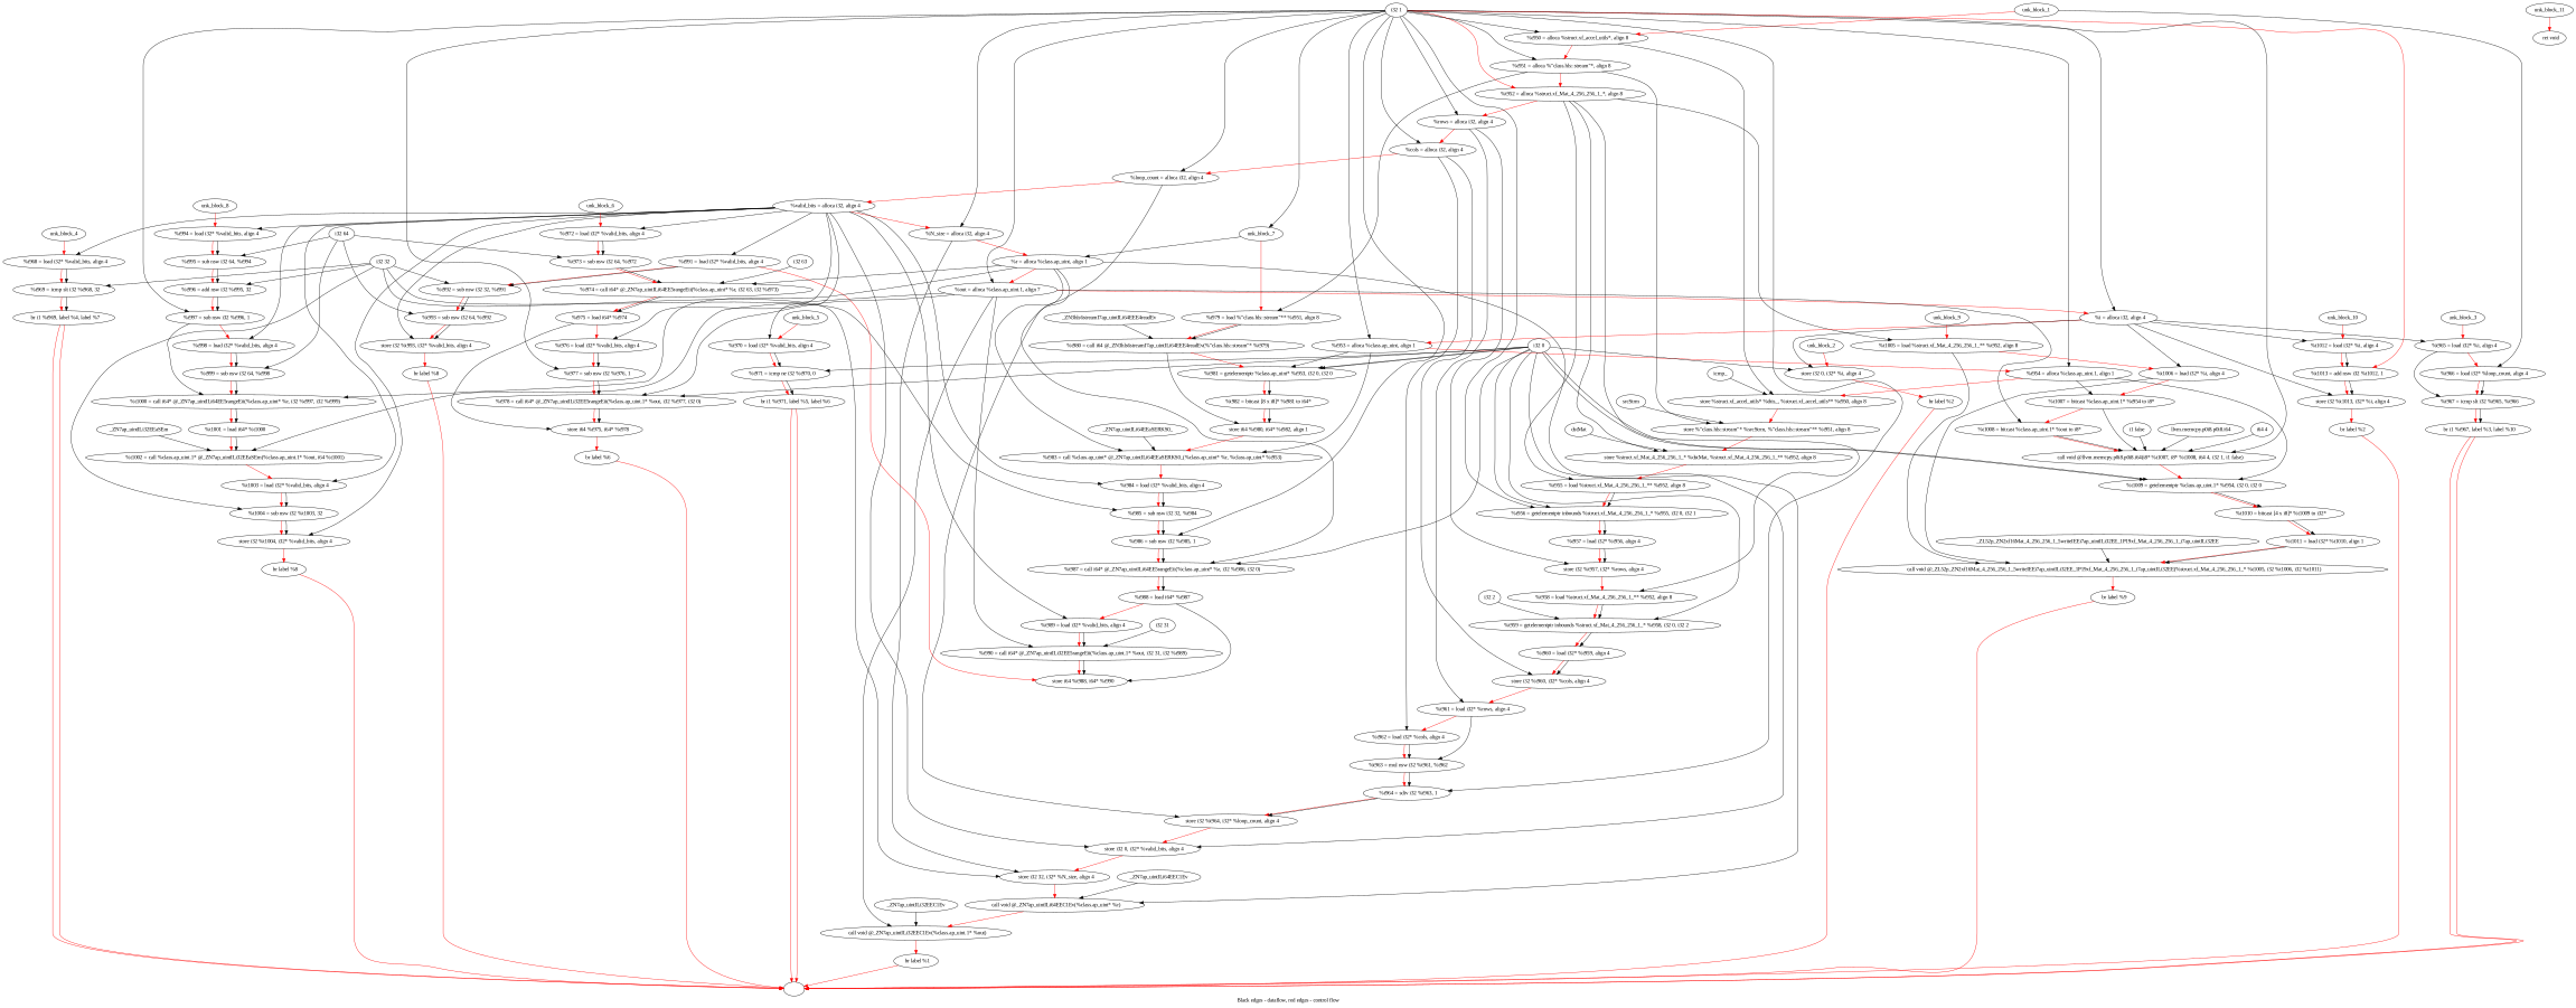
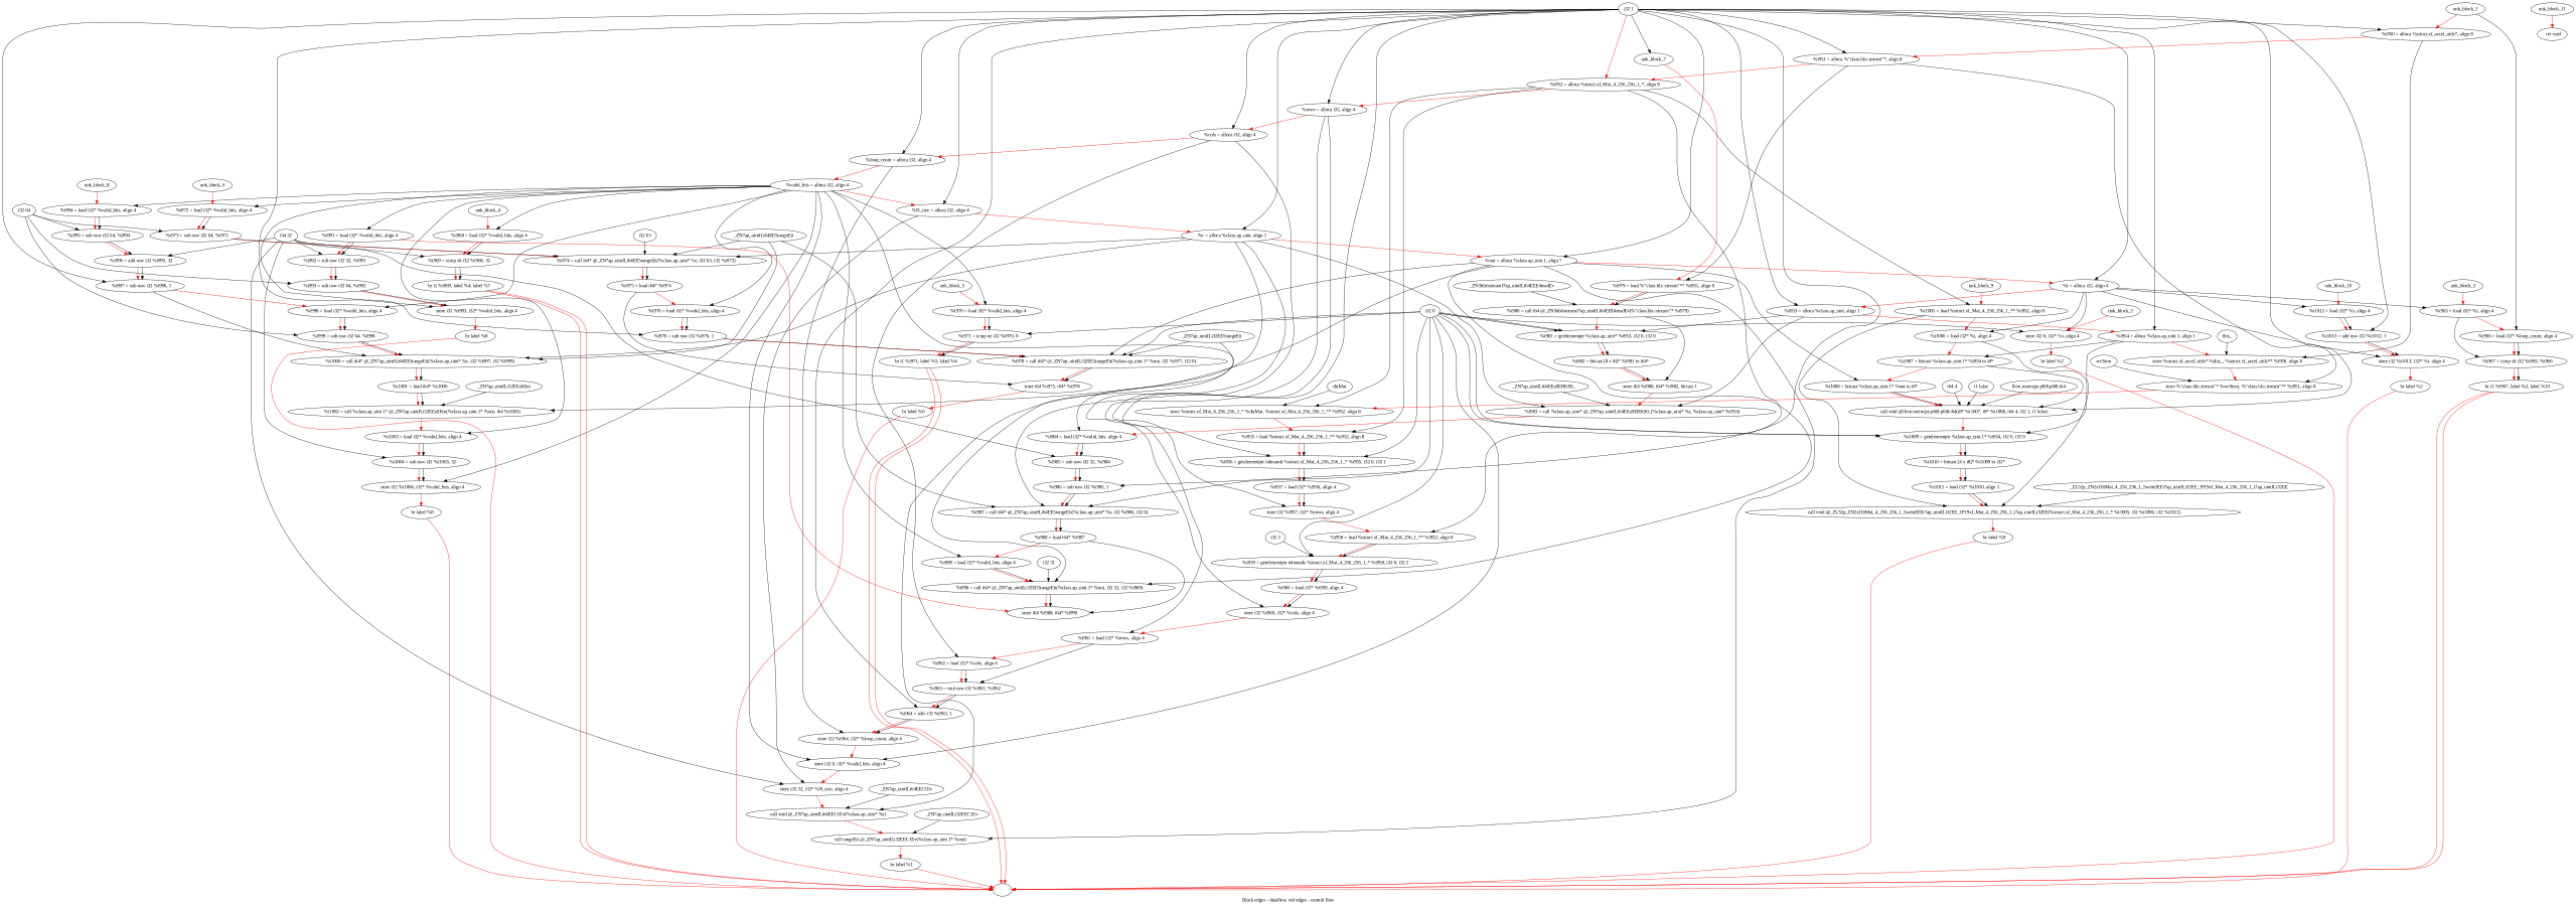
  digraph {
    compound=true
    fontname="Liberation Serif"
    label="Black edges - dataflow, red edges - control flow"
    node [fontname="Liberation Serif"]
    edge [fontname="Liberation Serif"]
    n1 [label="  %t950 = alloca %struct.xf_accel_utils*, align 8"]
    n2 [label="  %t951 = alloca %\"class.hls::stream\"*, align 8"]
    n3 [label="  store %struct.xf_accel_utils* %this_, %struct.xf_accel_utils** %t950, align 8"]
    n4 [label="  %t952 = alloca %struct.xf_Mat_4_256_256_1_*, align 8"]
    n5 [label="  store %\"class.hls::stream\"* %srcStrm, %\"class.hls::stream\"** %t951, align 8"]
    n6 [label="  %t979 = load %\"class.hls::stream\"** %t951, align 8"]
    n7 [label="  %rows = alloca i32, align 4"]
    n8 [label="  store %struct.xf_Mat_4_256_256_1_* %dstMat, %struct.xf_Mat_4_256_256_1_** %t952, align 8"]
    n9 [label="  %t955 = load %struct.xf_Mat_4_256_256_1_** %t952, align 8"]
    n10 [label="  %t958 = load %struct.xf_Mat_4_256_256_1_** %t952, align 8"]
    n11 [label="  %t1005 = load %struct.xf_Mat_4_256_256_1_** %t952, align 8"]
    n12 [label="  %t980 = call i64 @_ZN3hls6streamI7ap_uintILi64EEE4readEv(%\"class.hls::stream\"* %t979)"]
    n13 [label="  %cols = alloca i32, align 4"]
    n14 [label="  store i32 %t957, i32* %rows, align 4"]
    n15 [label="  %t961 = load i32* %rows, align 4"]
    n16 [label="  %t956 = getelementptr inbounds %struct.xf_Mat_4_256_256_1_* %t955, i32 0, i32 1"]
    n17 [label="  %t959 = getelementptr inbounds %struct.xf_Mat_4_256_256_1_* %t958, i32 0, i32 2"]
    n18 [label="  %t1006 = load i32* %i, align 4"]
    n19 [label="  call void @_ZL52p_ZN2xf16Mat_4_256_256_1_5writeIEEi7ap_uintILi32EE_1P19xf_Mat_4_256_256_1_i7ap_uintILi32EE(%struct.xf_Mat_4_256_256_1_* %t1005, i32 %t1006, i32 %t1011)"]
    n20 [label="  %loop_count = alloca i32, align 4"]
    n21 [label="  store i32 %t960, i32* %cols, align 4"]
    n22 [label="  %t962 = load i32* %cols, align 4"]
    n23 [label="  %t963 = mul nsw i32 %t961, %t962"]
    n24 [label="  %valid_bits = alloca i32, align 4"]
    n25 [label="  store i32 %t964, i32* %loop_count, align 4"]
    n26 [label="  %N_size = alloca i32, align 4"]
    n27 [label="  store i32 0, i32* %valid_bits, align 4"]
    n28 [label="  %t968 = load i32* %valid_bits, align 4"]
    n29 [label="  %t970 = load i32* %valid_bits, align 4"]
    n30 [label="  %t972 = load i32* %valid_bits, align 4"]
    n31 [label="  %t976 = load i32* %valid_bits, align 4"]
    n32 [label="  %t984 = load i32* %valid_bits, align 4"]
    n33 [label="  %t989 = load i32* %valid_bits, align 4"]
    n34 [label="  %t991 = load i32* %valid_bits, align 4"]
    n35 [label="  store i32 %t993, i32* %valid_bits, align 4"]
    n36 [label="  %t994 = load i32* %valid_bits, align 4"]
    n37 [label="  %t998 = load i32* %valid_bits, align 4"]
    n38 [label="  %t1003 = load i32* %valid_bits, align 4"]
    n39 [label="  store i32 %t1004, i32* %valid_bits, align 4"]
    n40 [label="  %t966 = load i32* %loop_count, align 4"]
    n41 [label="  %t967 = icmp slt i32 %t965, %t966"]
    n42 [label="  %r = alloca %class.ap_uint, align 1"]
    n43 [label="  store i32 32, i32* %N_size, align 4"]
    n44 [label="  %t969 = icmp slt i32 %t968, 32"]
    n45 [label="  %t971 = icmp ne i32 %t970, 0"]
    n46 [label="  %t973 = sub nsw i32 64, %t972"]
-   n47 [label="  %t977 = sub nsw i32 %t976, 1"]
+   n47 [label="%t970 = sub nsw i32 %t976, 1"]
    n48 [label="  %t985 = sub nsw i32 32, %t984"]
    n49 [label="  %t990 = call i64* @_ZN7ap_uintILi32EE5rangeEii(%class.ap_uint.1* %out, i32 31, i32 %t989)"]
    n50 [label="  %t992 = sub nsw i32 32, %t991"]
    n51 [label="  store i64 %t988, i64* %t990"]
    n52 [label="  br label %8"]
    n53 [label="  %t995 = sub nsw i32 64, %t994"]
    n54 [label="  %t999 = sub nsw i32 64, %t998"]
    n55 [label="  %t1004 = sub nsw i32 %t1003, 32"]
    n56 [label="  br label %8"]
    n57 [label="%out = alloca %class.ap_uint.1, align 7"]
    n58 [label="  call void @_ZN7ap_uintILi64EEC1Ev(%class.ap_uint* %r)"]
    n59 [label="  %t974 = call i64* @_ZN7ap_uintILi64EE5rangeEii(%class.ap_uint* %r, i32 63, i32 %t973)"]
    n60 [label="  %t983 = call %class.ap_uint* @_ZN7ap_uintILi64EEaSERKS0_(%class.ap_uint* %r, %class.ap_uint* %t953)"]
    n61 [label="  %t987 = call i64* @_ZN7ap_uintILi64EE5rangeEii(%class.ap_uint* %r, i32 %t986, i32 0)"]
    n62 [label="  %t1000 = call i64* @_ZN7ap_uintILi64EE5rangeEii(%class.ap_uint* %r, i32 %t997, i32 %t999)"]
    n63 [label="  %i = alloca i32, align 4"]
-   n64 [label="  call void @_ZN7ap_uintILi32EEC1Ev(%class.ap_uint.1* %out)"]
+   n64 [label="call rangeEii @_ZN7ap_uintILi32EEC1Ev(%class.ap_uint.1* %out)"]
    n65 [label="  %t978 = call i64* @_ZN7ap_uintILi32EE5rangeEii(%class.ap_uint.1* %out, i32 %t977, i32 0)"]
    n66 [label="  %t1002 = call %class.ap_uint.1* @_ZN7ap_uintILi32EEaSEm(%class.ap_uint.1* %out, i64 %t1001)"]
    n67 [label="  %t1008 = bitcast %class.ap_uint.1* %out to i8*"]
    n68 [label="  %t975 = load i64* %t974"]
    n69 [label="  %t988 = load i64* %t987"]
    n70 [label="  %t1001 = load i64* %t1000"]
    n71 [label="  %t953 = alloca %class.ap_uint, align 1"]
    n72 [label="  store i32 0, i32* %i, align 4"]
    n73 [label="  %t965 = load i32* %i, align 4"]
    n74 [label="  %t1012 = load i32* %i, align 4"]
    n75 [label="  store i32 %t1013, i32* %i, align 4"]
    n76 [label="  br label %1"]
    n77 [label="  store i64 %t975, i64* %t978"]
    n78 [label="  call void @llvm.memcpy.p0i8.p0i8.i64(i8* %t1007, i8* %t1008, i64 4, i32 1, i1 false)"]
    n79 [label="  %t954 = alloca %class.ap_uint.1, align 1"]
    n80 [label="  %t981 = getelementptr %class.ap_uint* %t953, i32 0, i32 0"]
    n81 [label="  br label %2"]
    n82 [label="  %t1007 = bitcast %class.ap_uint.1* %t954 to i8*"]
    n83 [label="  %t1013 = add nsw i32 %t1012, 1"]
    n84 [label="  br label %2"]
    n85 [label="  %t1009 = getelementptr %class.ap_uint.1* %t954, i32 0, i32 0"]
    n86 [label="  %t982 = bitcast [8 x i8]* %t981 to i64*"]
    n87 [label="  %t1010 = bitcast [4 x i8]* %t1009 to i32*"]
    n88 [label="  %t957 = load i32* %t956, align 4"]
    n89 [label="  %t960 = load i32* %t959, align 4"]
    n90 [label="  %t964 = sdiv i32 %t963, 1"]
    ""
    unk_block_1
    "i32 1"
    n94 [label="  %t986 = sub nsw i32 %t985, 1"]
    n95 [label="  %t997 = sub nsw i32 %t996, 1"]
    unk_block_7
-   this_ [label=icmp_]
+   this_
    srcStrm
    dstMat
    "i32 0"
    n101 [label="  br i1 %t971, label %5, label %6"]
    "i32 2"
-   "i32 32"
+   "i32 32" [label="i34 32"]
    n104 [label="  %t996 = add nsw i32 %t995, 32"]
    n105 [label="  br i1 %t969, label %4, label %7"]
    n106 [label="  %t993 = sub nsw i32 64, %t992"]
    _ZN7ap_uintILi64EEC1Ev
    _ZN7ap_uintILi32EEC1Ev
    unk_block_2
    n110 [label="  br i1 %t967, label %3, label %10"]
    unk_block_3
    unk_block_4
    unk_block_5
    n114 [label="  br label %6"]
    unk_block_6
    "i32 64"
    "i32 63"
-   n120 [label="  store i64 %t980, i64* %t982, align 1"]
+   _ZN7ap_uintILi64EE5rangeEii
+   _ZN7ap_uintILi32EE5rangeEii
+   n120 [label="store i64 %t980, i64* %t982, bitcast 1"]
    _ZN3hls6streamI7ap_uintILi64EEE4readEv
    _ZN7ap_uintILi64EEaSERKS0_
    "i32 31"
    unk_block_8
    _ZN7ap_uintILi32EEaSEm
    n126 [label="  br label %9"]
    n127 [label="  %t1011 = load i32* %t1010, align 1"]
    unk_block_9
    "i64 4"
    "i1 false"
    "llvm.memcpy.p0i8.p0i8.i64"
    _ZL52p_ZN2xf16Mat_4_256_256_1_5writeIEEi7ap_uintILi32EE_1P19xf_Mat_4_256_256_1_i7ap_uintILi32EE
    unk_block_10
    n134 [label="  ret void"]
    unk_block_11
    n1 -> n2 [color=red weight=2]
    n1 -> n3
    n2 -> n4 [color=red weight=2]
    n2 -> n5
    n2 -> n6
    n3 -> n5 [color=red weight=2]
    n4 -> n7 [color=red weight=2]
    n4 -> n8
    n4 -> n9
    n4 -> n10
    n4 -> n11
    n5 -> n8 [color=red weight=2]
    n6 -> n12 [color=red weight=2]
    n6 -> n12
    n7 -> n13 [color=red weight=2]
    n7 -> n14
    n7 -> n15
    n8 -> n9 [color=red weight=2]
    n9 -> n16 [color=red weight=2]
    n9 -> n16
    n10 -> n17 [color=red weight=2]
    n10 -> n17
    n11 -> n18 [color=red weight=2]
    n11 -> n19
    n12 -> n80 [color=red weight=2]
    n12 -> n120
    n13 -> n20 [color=red weight=2]
    n13 -> n21
    n13 -> n22
    n14 -> n10 [color=red weight=2]
    n15 -> n22 [color=red weight=2]
    n15 -> n23
    n16 -> n88 [color=red weight=2]
    n16 -> n88
    n17 -> n89 [color=red weight=2]
    n17 -> n89
    n18 -> n19
    n18 -> n82 [color=red weight=2]
    n19 -> n126 [color=red weight=2]
    n20 -> n24 [color=red weight=2]
    n20 -> n25
    n21 -> n15 [color=red weight=2]
    n22 -> n23 [color=red weight=2]
    n22 -> n23
    n23 -> n90 [color=red weight=2]
    n23 -> n90
    n24 -> n26 [color=red weight=2]
    n24 -> n27
    n24 -> n28
    n24 -> n29
    n24 -> n30
    n24 -> n31
    n24 -> n32
    n24 -> n33
    n24 -> n34
    n24 -> n35
    n24 -> n36
    n24 -> n37
    n24 -> n38
    n24 -> n39
    n25 -> n27 [color=red weight=2]
    n26 -> n42 [color=red weight=2]
    n26 -> n43
    n27 -> n43 [color=red weight=2]
    n28 -> n44 [color=red weight=2]
    n28 -> n44
    n29 -> n45 [color=red weight=2]
    n29 -> n45
    n30 -> n46 [color=red weight=2]
    n30 -> n46
    n31 -> n47 [color=red weight=2]
    n31 -> n47
    n32 -> n48 [color=red weight=2]
    n32 -> n48
    n33 -> n49 [color=red weight=2]
    n33 -> n49
    n34 -> n50 [color=red weight=2]
    n34 -> n50
    n34 -> n51 [color=red weight=2]
    n35 -> n52 [color=red weight=2]
    n36 -> n53 [color=red weight=2]
    n36 -> n53
    n37 -> n54 [color=red weight=2]
    n37 -> n54
    n38 -> n55 [color=red weight=2]
    n38 -> n55
    n39 -> n56 [color=red weight=2]
    n40 -> n41 [color=red weight=2]
    n40 -> n41
    n41 -> n110 [color=red weight=2]
    n41 -> n110
    n42 -> n57 [color=red weight=2]
    n42 -> n58
    n42 -> n59
    n42 -> n60
    n42 -> n61
    n42 -> n62
    n43 -> n58 [color=red weight=2]
    n44 -> n105 [color=red weight=2]
    n44 -> n105
    n45 -> n101 [color=red weight=2]
    n45 -> n101
    n46 -> n59 [color=red weight=2]
    n46 -> n59
    n47 -> n65 [color=red weight=2]
    n47 -> n65
    n48 -> n94 [color=red weight=2]
    n48 -> n94
    n49 -> n51 [color=red weight=2]
    n49 -> n51
    n50 -> n106 [color=red weight=2]
    n50 -> n106
    n52 -> "" [color=red]
    n53 -> n104 [color=red weight=2]
    n53 -> n104
    n54 -> n62 [color=red weight=2]
    n54 -> n62
    n55 -> n39 [color=red weight=2]
    n55 -> n39
    n56 -> "" [color=red]
    n57 -> n49
    n57 -> n63 [color=red weight=2]
    n57 -> n64
    n57 -> n65
    n57 -> n66
    n57 -> n67
    n58 -> n64 [color=red weight=2]
    n59 -> n68 [color=red weight=2]
    n59 -> n68
    n60 -> n32 [color=red weight=2]
    n61 -> n69 [color=red weight=2]
    n61 -> n69
    n62 -> n70 [color=red weight=2]
    n62 -> n70
    n63 -> n18
    n63 -> n71 [color=red weight=2]
    n63 -> n72
    n63 -> n73
    n63 -> n74
    n63 -> n75
    n64 -> n76 [color=red weight=2]
    n65 -> n77 [color=red weight=2]
    n65 -> n77
    n66 -> n38 [color=red weight=2]
    n67 -> n78 [color=red weight=2]
    n67 -> n78
    n68 -> n31 [color=red weight=2]
    n68 -> n77
    n69 -> n33 [color=red weight=2]
    n69 -> n51
    n70 -> n66 [color=red weight=2]
    n70 -> n66
    n71 -> n60
    n71 -> n79 [color=red weight=2]
    n71 -> n80
    n72 -> n81 [color=red weight=2]
    n73 -> n40 [color=red weight=2]
    n73 -> n41
    n74 -> n83 [color=red weight=2]
    n74 -> n83
    n75 -> n84 [color=red weight=2]
    n76 -> "" [color=red]
    n77 -> n114 [color=red weight=2]
    n78 -> n85 [color=red weight=2]
    n79 -> n3 [color=red weight=2]
    n79 -> n82
    n79 -> n85
    n80 -> n86 [color=red weight=2]
    n80 -> n86
    n81 -> "" [color=red]
    n82 -> n67 [color=red weight=2]
    n82 -> n78
    n83 -> n75 [color=red weight=2]
    n83 -> n75
    n84 -> "" [color=red]
    n85 -> n87 [color=red weight=2]
    n85 -> n87
    n86 -> n120 [color=red weight=2]
    n86 -> n120
    n87 -> n127 [color=red weight=2]
    n87 -> n127
    n88 -> n14 [color=red weight=2]
    n88 -> n14
    n89 -> n21 [color=red weight=2]
    n89 -> n21
    n90 -> n25 [color=red weight=2]
    n90 -> n25
    unk_block_1 -> n1 [color=red]
    unk_block_1 -> n40
    "i32 1" -> n1
    "i32 1" -> n2
    "i32 1" -> n4 [color=red]
    "i32 1" -> n7
    "i32 1" -> n13
    "i32 1" -> n16
    "i32 1" -> n20
    "i32 1" -> n26
-   unk_block_7 -> n42
+   "i32 1" -> n42
    "i32 1" -> n47
    "i32 1" -> n57
    "i32 1" -> n63
    "i32 1" -> n71
    "i32 1" -> n78
    "i32 1" -> n79
-   "i32 1" -> n83 [color=red]
+   "i32 1" -> n83
    "i32 1" -> n90
    "i32 1" -> n94
    "i32 1" -> n95
    "i32 1" -> unk_block_7
    n94 -> n61 [color=red weight=2]
    n94 -> n61
    n95 -> n37 [color=red weight=2]
    n95 -> n62
    unk_block_7 -> n6 [color=red]
    this_ -> n3
    srcStrm -> n5
    dstMat -> n8
    "i32 0" -> n16
    "i32 0" -> n17
    "i32 0" -> n27
    "i32 0" -> n45
    "i32 0" -> n61
    "i32 0" -> n65
    "i32 0" -> n72
    "i32 0" -> n80
    "i32 0" -> n80
    "i32 0" -> n85
    "i32 0" -> n85
    n101 -> "" [color=red]
    n101 -> "" [color=red]
    "i32 2" -> n17
    "i32 32" -> n43
    "i32 32" -> n44
    "i32 32" -> n48
    "i32 32" -> n50
    "i32 32" -> n55
    "i32 32" -> n104
    n104 -> n95 [color=red weight=2]
    n104 -> n95
    n105 -> "" [color=red]
    n105 -> "" [color=red]
    n106 -> n35 [color=red weight=2]
    n106 -> n35
    _ZN7ap_uintILi64EEC1Ev -> n58
    _ZN7ap_uintILi32EEC1Ev -> n64
    unk_block_2 -> n72 [color=red]
    n110 -> "" [color=red]
    n110 -> "" [color=red]
    unk_block_3 -> n73 [color=red]
    unk_block_4 -> n28 [color=red]
    unk_block_5 -> n29 [color=red]
    n114 -> "" [color=red]
    unk_block_6 -> n30 [color=red]
    "i32 64" -> n46
    "i32 64" -> n53
    "i32 64" -> n54
    "i32 64" -> n106
    "i32 63" -> n59
+   _ZN7ap_uintILi64EE5rangeEii -> n59
+   _ZN7ap_uintILi64EE5rangeEii -> n61
+   _ZN7ap_uintILi64EE5rangeEii -> n62
+   _ZN7ap_uintILi32EE5rangeEii -> n49
+   _ZN7ap_uintILi32EE5rangeEii -> n65
    n120 -> n60 [color=red weight=2]
    _ZN3hls6streamI7ap_uintILi64EEE4readEv -> n12
    _ZN7ap_uintILi64EEaSERKS0_ -> n60
    "i32 31" -> n49
    unk_block_8 -> n36 [color=red]
    _ZN7ap_uintILi32EEaSEm -> n66
    n126 -> "" [color=red]
    n127 -> n19 [color=red weight=2]
    n127 -> n19
    unk_block_9 -> n11 [color=red]
    "i64 4" -> n78
    "i1 false" -> n78
    "llvm.memcpy.p0i8.p0i8.i64" -> n78
    _ZL52p_ZN2xf16Mat_4_256_256_1_5writeIEEi7ap_uintILi32EE_1P19xf_Mat_4_256_256_1_i7ap_uintILi32EE -> n19
    unk_block_10 -> n74 [color=red]
    unk_block_11 -> n134 [color=red]
  }
